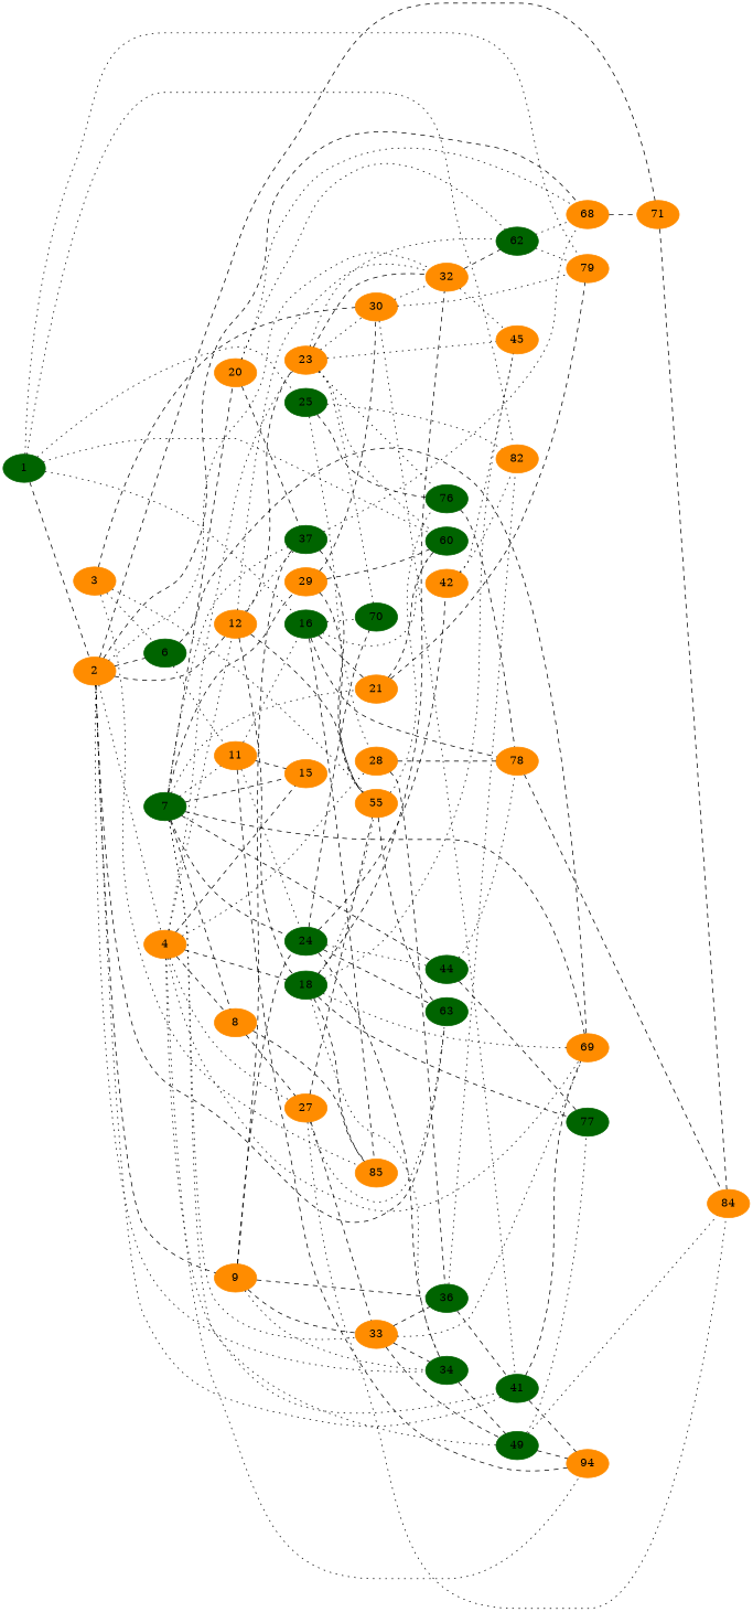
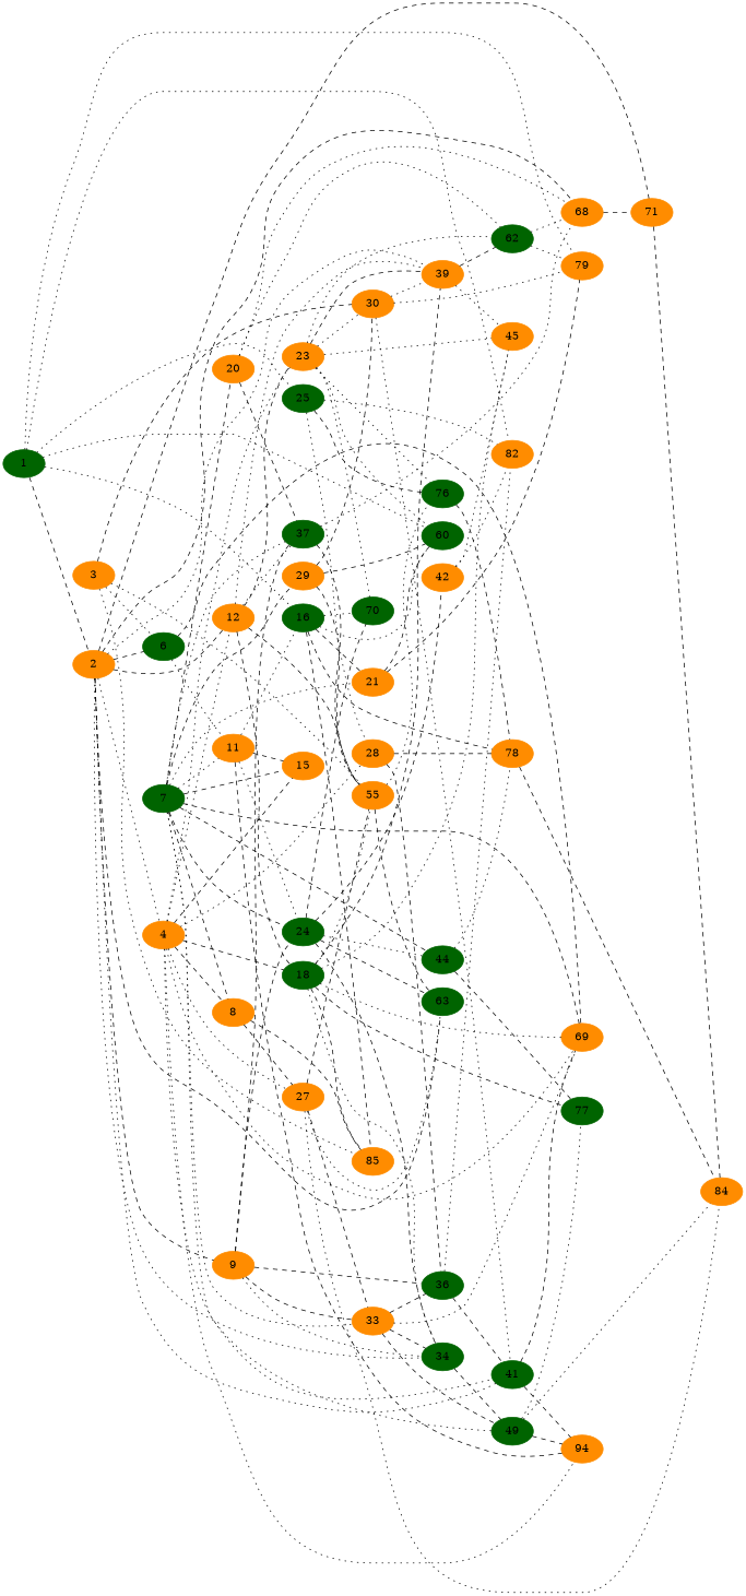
  graph {
    rankdir=LR
    node [color=darkorange style=filled]
    edge [style=dashed]
    1 [color=darkgreen super="+47+22"]
    2 [super="+14+17"]
    16 [color=darkgreen super="+97+75+32"]
    25 [color=darkgreen]
    60 [color=darkgreen super="+92"]
    79
    82
    4 [super="+5+40+10"]
    6 [color=darkgreen]
    9 [super="+19"]
    12 [super="+87+13"]
    34 [color=darkgreen super="+90"]
-   39 [super="+51+46" label=32]
+   39 [super="+51+46"]
    41 [color=darkgreen super="+52"]
    63 [color=darkgreen]
    68
    71
    85
    21
    70 [color=darkgreen]
    78
    28
    76 [color=darkgreen]
    8
    15
    18 [color=darkgreen super="+48+43"]
    23 [super="+53+31+58+50"]
    27 [super="+61"]
    69 [super="+95"]
    94
    11 [super="+65"]
    24 [color=darkgreen super="+89+66"]
    33 [super="+57+38+35"]
    37 [color=darkgreen super="+67"]
    36 [color=darkgreen super="+80"]
    55 [super="+56"]
    49 [color=darkgreen super="+54"]
    45
    62 [color=darkgreen super="+81"]
    84
    3
    30 [super="+86"]
    77 [color=darkgreen]
    7 [color=darkgreen super="+88+64+83"]
    20
    29
    44 [color=darkgreen]
    42
    1 -- 2 [weight=2]
    1 -- 16 [style=dotted weight=2]
    1 -- 25 [style=dotted]
    1 -- 60 [style=dotted]
    1 -- 79 [style=dotted]
    1 -- 82 [style=dotted]
    2 -- 4 [style=dotted]
    2 -- 6
    2 -- 9
    2 -- 12
    2 -- 34 [style=dotted]
    2 -- 39 [style=dotted]
    2 -- 41 [style=dotted]
    2 -- 63
    2 -- 68
    2 -- 71
    16 -- 60 [style=dotted]
    16 -- 85
    16 -- 21
    16 -- 70 [style=dotted]
    16 -- 78
    25 -- 82 [style=dotted]
    25 -- 28 [style=dotted]
    25 -- 76
    4 -- 12 [style=dotted]
    4 -- 41 [style=dotted]
    4 -- 28 [style=dotted]
    4 -- 8
    4 -- 15 [weight=2]
    4 -- 18
    4 -- 23 [style=dotted]
    4 -- 27 [style=dotted]
    4 -- 69 [style=dotted]
    4 -- 94 [style=dotted]
    6 -- 69
    6 -- 11 [style=dotted]
    9 -- 34 [style=dotted]
    9 -- 24
    9 -- 33
    9 -- 37
    9 -- 36
    12 -- 39 [style=dotted]
    12 -- 18 [weight=2]
    12 -- 23
    12 -- 37 [style=dotted]
    12 -- 55
    34 -- 49
    39 -- 45 [style=dotted]
    39 -- 62
    41 -- 69
    41 -- 94
    68 -- 71
    71 -- 84
    21 -- 60
    21 -- 79
    78 -- 84
    28 -- 78
    28 -- 36
    76 -- 78
    8 -- 85
    8 -- 27
    18 -- 34 [style=dotted]
    18 -- 39 [weight=2]
    18 -- 85
    18 -- 69 [style=dotted]
    18 -- 55 [style=dotted]
    18 -- 45 [style=dotted]
    18 -- 77 [weight=2]
    23 -- 60 [style=dotted weight=2]
    23 -- 39
    23 -- 70 [style=dotted weight=2]
    23 -- 76 [style=dotted]
    23 -- 45 [style=dotted]
    23 -- 62 [style=dotted weight=2]
    23 -- 30 [style=dotted]
    27 -- 63 [style=dotted]
    27 -- 33
    27 -- 55
    27 -- 84 [style=dotted]
    11 -- 16 [style=dotted]
    11 -- 15
    11 -- 94
    11 -- 24 [style=dotted]
    24 -- 34
    24 -- 63
    24 -- 70
    24 -- 44 [style=dotted]
    24 -- 42
    33 -- 34
    33 -- 69 [style=dotted]
    33 -- 36 [weight=2]
    33 -- 49
    37 -- 68 [style=dotted]
    37 -- 55
    36 -- 82 [style=dotted]
    36 -- 41
    55 -- 63
    55 -- 76 [style=dotted]
    49 -- 94
    49 -- 84 [style=dotted]
    49 -- 77 [style=dotted]
    62 -- 79 [style=dotted]
    62 -- 68 [style=dotted]
    3 -- 6 [style=dotted]
    3 -- 85 [style=dotted]
    3 -- 55 [style=dotted]
    3 -- 30
    30 -- 79 [style=dotted]
    30 -- 39 [style=dotted]
    30 -- 41 [style=dotted]
    7 -- 21 [style=dotted]
    7 -- 8
    7 -- 15
    7 -- 69
    7 -- 11 [style=dotted]
    7 -- 24
    7 -- 33 [style=dotted]
    7 -- 37 [style=dotted]
    7 -- 49 [style=dotted]
    7 -- 20
    7 -- 29
    7 -- 44
    20 -- 68 [style=dotted]
    20 -- 37
    20 -- 62 [style=dotted]
    29 -- 60
    29 -- 55
    29 -- 30
    44 -- 78 [style=dotted]
    44 -- 77
    42 -- 82 [style=dotted]
    42 -- 45 [style=dotted]
  }
